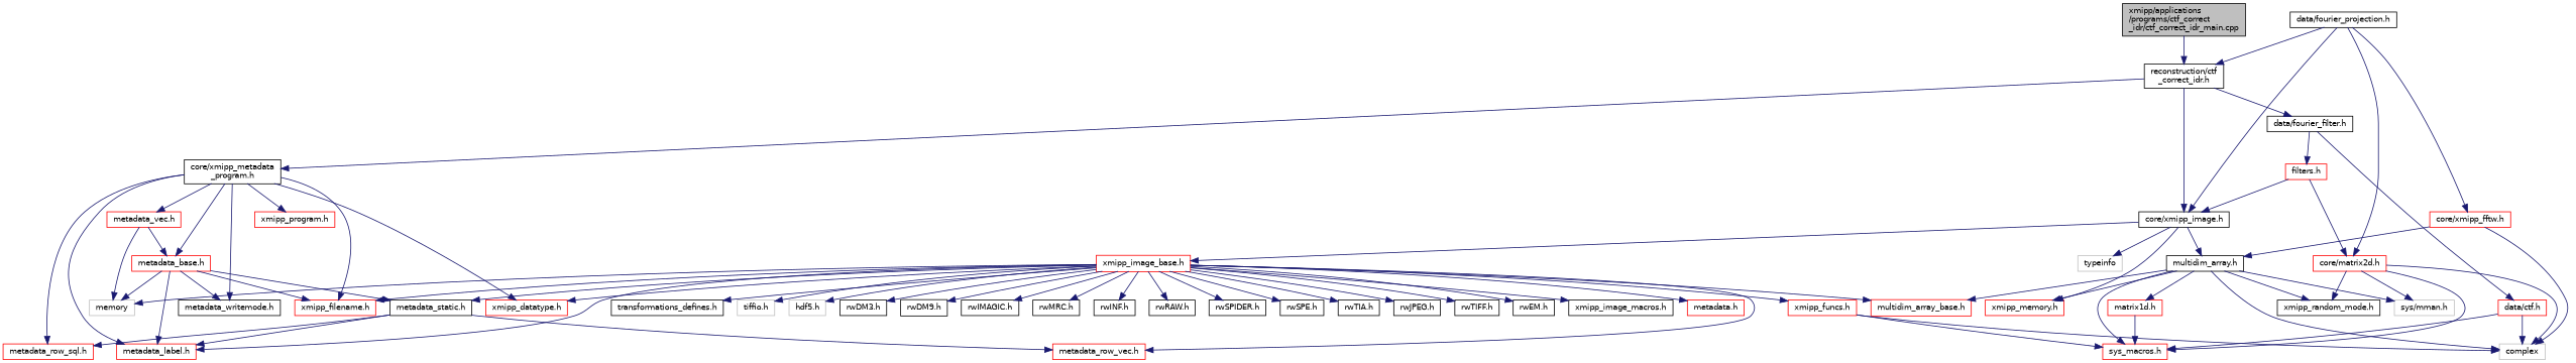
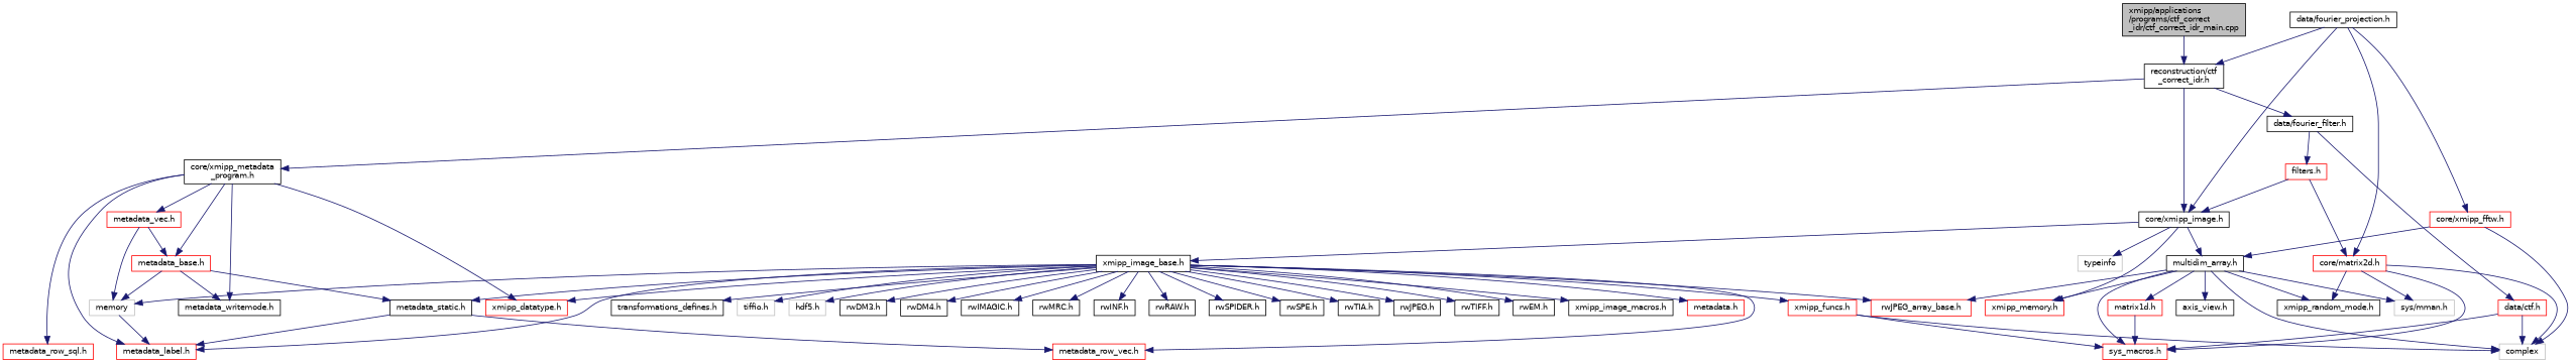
  digraph {
    node [color=black fillcolor=white fontname=Helvetica fontsize=10 shape=record style=filled]
    edge [color=midnightblue fontname=Helvetica fontsize=10 labelfontname=Helvetica labelfontsize=10 style=solid]
    n1 [fillcolor=grey75 fontcolor=black height=0.2 label="xmipp/applications\l/programs/ctf_correct\l_idr/ctf_correct_idr_main.cpp" width=0.4]
    n2 [height=0.2 label="reconstruction/ctf\l_correct_idr.h" width=0.4]
    n3 [height=0.2 label="core/xmipp_image.h" width=0.4]
    n4 [height=0.2 label="core/xmipp_metadata\l_program.h" width=0.4]
    n5 [height=0.2 label="data/fourier_filter.h" width=0.4]
    n6 [color=grey75 height=0.2 label=typeinfo width=0.4]
    n7 [height=0.2 label="multidim_array.h" width=0.4]
    n8 [color=red height=0.2 label="xmipp_memory.h" width=0.4]
-   n9 [color=red height=0.2 label="xmipp_image_base.h" width=0.4]
+   n9 [height=0.2 label="xmipp_image_base.h" width=0.4]
    n10 [color=red height=0.2 label="xmipp_datatype.h" width=0.4]
    n11 [color=red height=0.2 label="metadata_label.h" width=0.4]
-   n12 [color=red height=0.2 label="xmipp_filename.h" width=0.4]
    n13 [color=red height=0.2 label="metadata_row_sql.h" width=0.4]
-   n14 [color=red height=0.2 label="xmipp_program.h" width=0.4]
    n15 [height=0.2 label="metadata_writemode.h" width=0.4]
    n16 [color=red height=0.2 label="metadata_base.h" width=0.4]
    n17 [color=red height=0.2 label="metadata_vec.h" width=0.4]
    n18 [color=red height=0.2 label="filters.h" width=0.4]
    n19 [color=red height=0.2 label="data/ctf.h" width=0.4]
    n20 [height=0.2 label="data/fourier_projection.h" width=0.4]
    n21 [color=red height=0.2 label="core/matrix2d.h" width=0.4]
    n22 [color=red height=0.2 label="core/xmipp_fftw.h" width=0.4]
    n23 [color=red height=0.2 label="sys_macros.h" width=0.4]
    n24 [color=grey75 height=0.2 label="sys/mman.h" width=0.4]
    n25 [color=grey75 height=0.2 label=complex width=0.4]
    n26 [color=red height=0.2 label="matrix1d.h" width=0.4]
    n27 [height=0.2 label="xmipp_random_mode.h" width=0.4]
-   n28 [color=red height=0.2 label="multidim_array_base.h" width=0.4]
+   n28 [color=red height=0.2 label="rwJPEG_array_base.h" width=0.4]
+   n29 [height=0.2 label="axis_view.h" width=0.4]
    n30 [color=grey75 height=0.2 label=memory width=0.4]
    n31 [height=0.2 label="xmipp_image_macros.h" width=0.4]
    n32 [color=red height=0.2 label="metadata_row_vec.h" width=0.4]
    n33 [height=0.2 label="metadata_static.h" width=0.4]
    n34 [color=red height=0.2 label="metadata.h" width=0.4]
    n35 [height=0.2 label="transformations_defines.h" width=0.4]
    n36 [color=red height=0.2 label="xmipp_funcs.h" width=0.4]
    n37 [color=grey75 height=0.2 label="tiffio.h" width=0.4]
    n38 [color=grey75 height=0.2 label="hdf5.h" width=0.4]
    n39 [height=0.2 label="rwDM3.h" width=0.4]
-   n40 [height=0.2 label="rwDM9.h" width=0.4]
+   n40 [height=0.2 label="rwDM4.h" width=0.4]
    n41 [height=0.2 label="rwIMAGIC.h" width=0.4]
    n42 [height=0.2 label="rwMRC.h" width=0.4]
    n43 [height=0.2 label="rwINF.h" width=0.4]
    n44 [height=0.2 label="rwRAW.h" width=0.4]
    n45 [height=0.2 label="rwSPIDER.h" width=0.4]
    n46 [height=0.2 label="rwSPE.h" width=0.4]
    n47 [height=0.2 label="rwTIA.h" width=0.4]
    n48 [height=0.2 label="rwJPEG.h" width=0.4]
    n49 [height=0.2 label="rwTIFF.h" width=0.4]
    n50 [height=0.2 label="rwEM.h" width=0.4]
    n1 -> n2
    n2 -> n3
    n2 -> n4
    n2 -> n5
    n3 -> n6
    n3 -> n7
    n3 -> n8
    n3 -> n9
    n4 -> n10
    n4 -> n11
-   n4 -> n12
    n4 -> n13
-   n4 -> n14
    n4 -> n15
    n4 -> n16
    n4 -> n17
    n5 -> n18
    n5 -> n19
    n7 -> n8
    n7 -> n23
    n7 -> n24
    n7 -> n25
    n7 -> n26
    n7 -> n27
    n7 -> n28
+   n7 -> n29
    n9 -> n10
    n9 -> n11
-   n9 -> n12
    n9 -> n28
    n9 -> n30
    n9 -> n31
    n9 -> n32
    n9 -> n33
    n9 -> n34
    n9 -> n35
    n9 -> n36
    n9 -> n37
    n9 -> n38
    n9 -> n39
    n9 -> n40
    n9 -> n41
    n9 -> n42
    n9 -> n43
    n9 -> n44
    n9 -> n45
    n9 -> n46
    n9 -> n47
    n9 -> n48
    n9 -> n49
    n9 -> n50
-   n16 -> n11
-   n16 -> n12
+   n30 -> n11
    n16 -> n15
    n16 -> n30
    n16 -> n33
    n17 -> n16
    n17 -> n30
    n18 -> n3
    n18 -> n21
    n19 -> n23
    n19 -> n25
    n20 -> n2
    n20 -> n3
    n20 -> n21
    n20 -> n22
    n21 -> n23
    n21 -> n24
    n21 -> n25
    n21 -> n27
    n22 -> n7
    n22 -> n25
    n26 -> n23
    n33 -> n11
-   n33 -> n13
    n33 -> n32
    n36 -> n23
    n36 -> n25
  }
